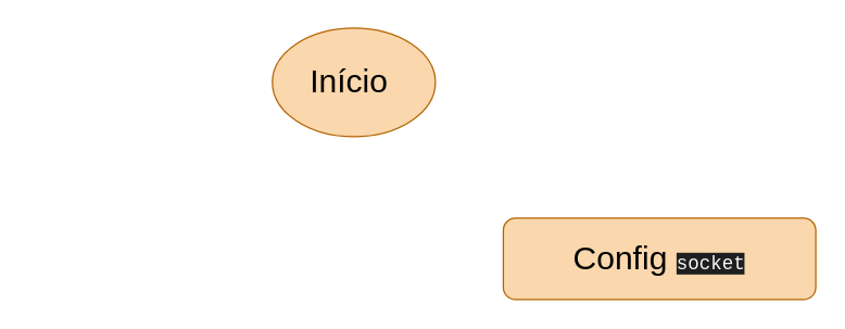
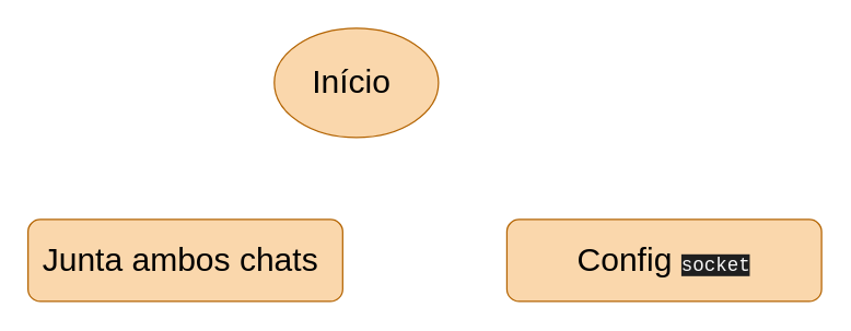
  <mxCell id="0" />
  <mxCell id="1" parent="0" />
  <mxCell id="2" value="Início&amp;nbsp;" style="ellipse;whiteSpace=wrap;html=1;fontSize=24;fillColor=#fad7ac;strokeColor=#b46504;" vertex="1" parent="1"><mxGeometry x="200" y="20" width="120" height="80" as="geometry" /></mxCell>
+ <mxCell id="3" value="Junta ambos chats&amp;nbsp;" style="rounded=1;whiteSpace=wrap;html=1;fontSize=24;fillColor=#fad7ac;strokeColor=#b46504;" vertex="1" parent="1"><mxGeometry x="20" y="160" width="230" height="60" as="geometry" /></mxCell>
  <mxCell id="4" value="Config&amp;nbsp;&lt;span style=&quot;color: rgb(248, 248, 248); background-color: rgb(31, 31, 31); font-family: Consolas, &amp;quot;Courier New&amp;quot;, monospace; font-size: 14px;&quot;&gt;socket&lt;/span&gt;" style="rounded=1;whiteSpace=wrap;html=1;fontSize=24;fillColor=#fad7ac;strokeColor=#b46504;" vertex="1" parent="1"><mxGeometry x="370" y="160" width="230" height="60" as="geometry" /></mxCell>
